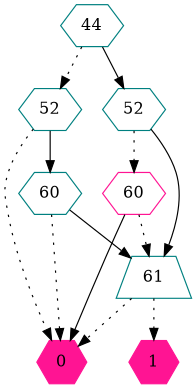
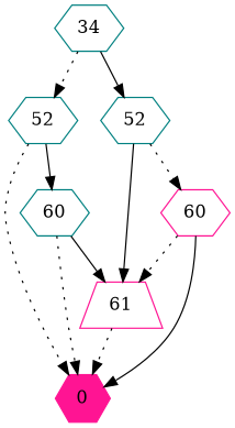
  digraph {
    node [color=deeppink shape=hexagon]
    edge [style=dotted]
    n1 [height=0.3 label=0 style=filled width=0.3]
-   n2 [height=0.3 label=1 style=filled width=0.3]
-   n3 [color=teal label=44]
+   n3 [color=teal label=34]
    n4 [color=teal label=52]
    n5 [color=teal label=52]
    n6 [color=teal label=60]
-   n7 [color=teal label=61 shape=trapezium]
+   n7 [label=61 shape=trapezium]
    n8 [label=60]
    n3 -> n4
    n3 -> n5 [style=filled]
    n4 -> n1
    n4 -> n6 [style=filled]
    n5 -> n7 [style=filled]
    n5 -> n8
    n6 -> n1
    n6 -> n7 [style=filled]
    n7 -> n1
-   n7 -> n2
    n8 -> n1 [style=filled]
    n8 -> n7
  }
